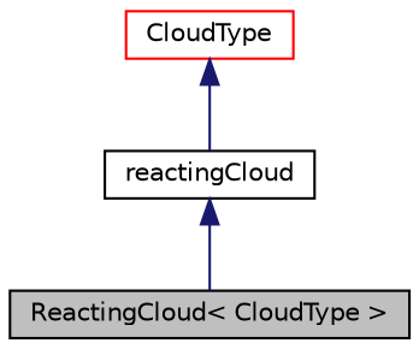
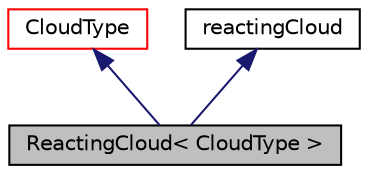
  digraph {
    node [color=black fontname=Helvetica fontsize=10 shape=record]
    edge [color=midnightblue dir=back fontname=Helvetica fontsize=10 labelfontname=Helvetica labelfontsize=10 style=solid]
    n1 [fillcolor=grey75 fontcolor=black height=0.2 label="ReactingCloud\< CloudType \>" style=filled width=0.4]
    n2 [color=red height=0.2 label=CloudType width=0.4]
    n3 [height=0.2 label=reactingCloud width=0.4]
-   n2 -> n3
+   n2 -> n1
    n3 -> n1
  }
